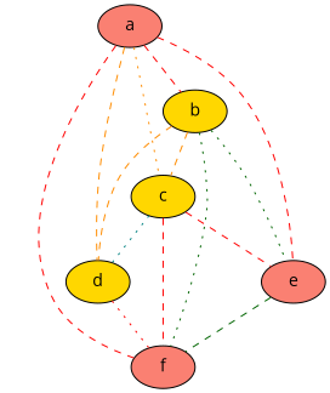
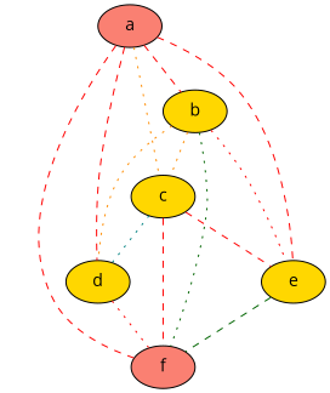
  graph {
    fontname="Open Sans"
    node [fillcolor=gold fontname="Open Sans" style=filled]
    edge [color=red fontname="Open Sans" style=dashed]
    b
    a [fillcolor=salmon]
    c
    d
-   e [fillcolor=salmon]
+   e
    f [fillcolor=salmon]
-   b -- c [color=darkorange]
-   b -- d [color=darkorange]
-   b -- e [color=darkgreen style=dotted]
+   b -- c [color=darkorange style=dotted]
+   b -- d [color=darkorange style=dotted]
+   b -- e [style=dotted]
    b -- f [color=darkgreen style=dotted]
    a -- b
    a -- c [color=darkorange style=dotted]
-   a -- d [color=darkorange]
+   a -- d
    a -- e
    a -- f
    c -- d [color=teal style=dotted]
    c -- e
    c -- f
    d -- f [style=dotted]
    e -- f [color=darkgreen]
  }
